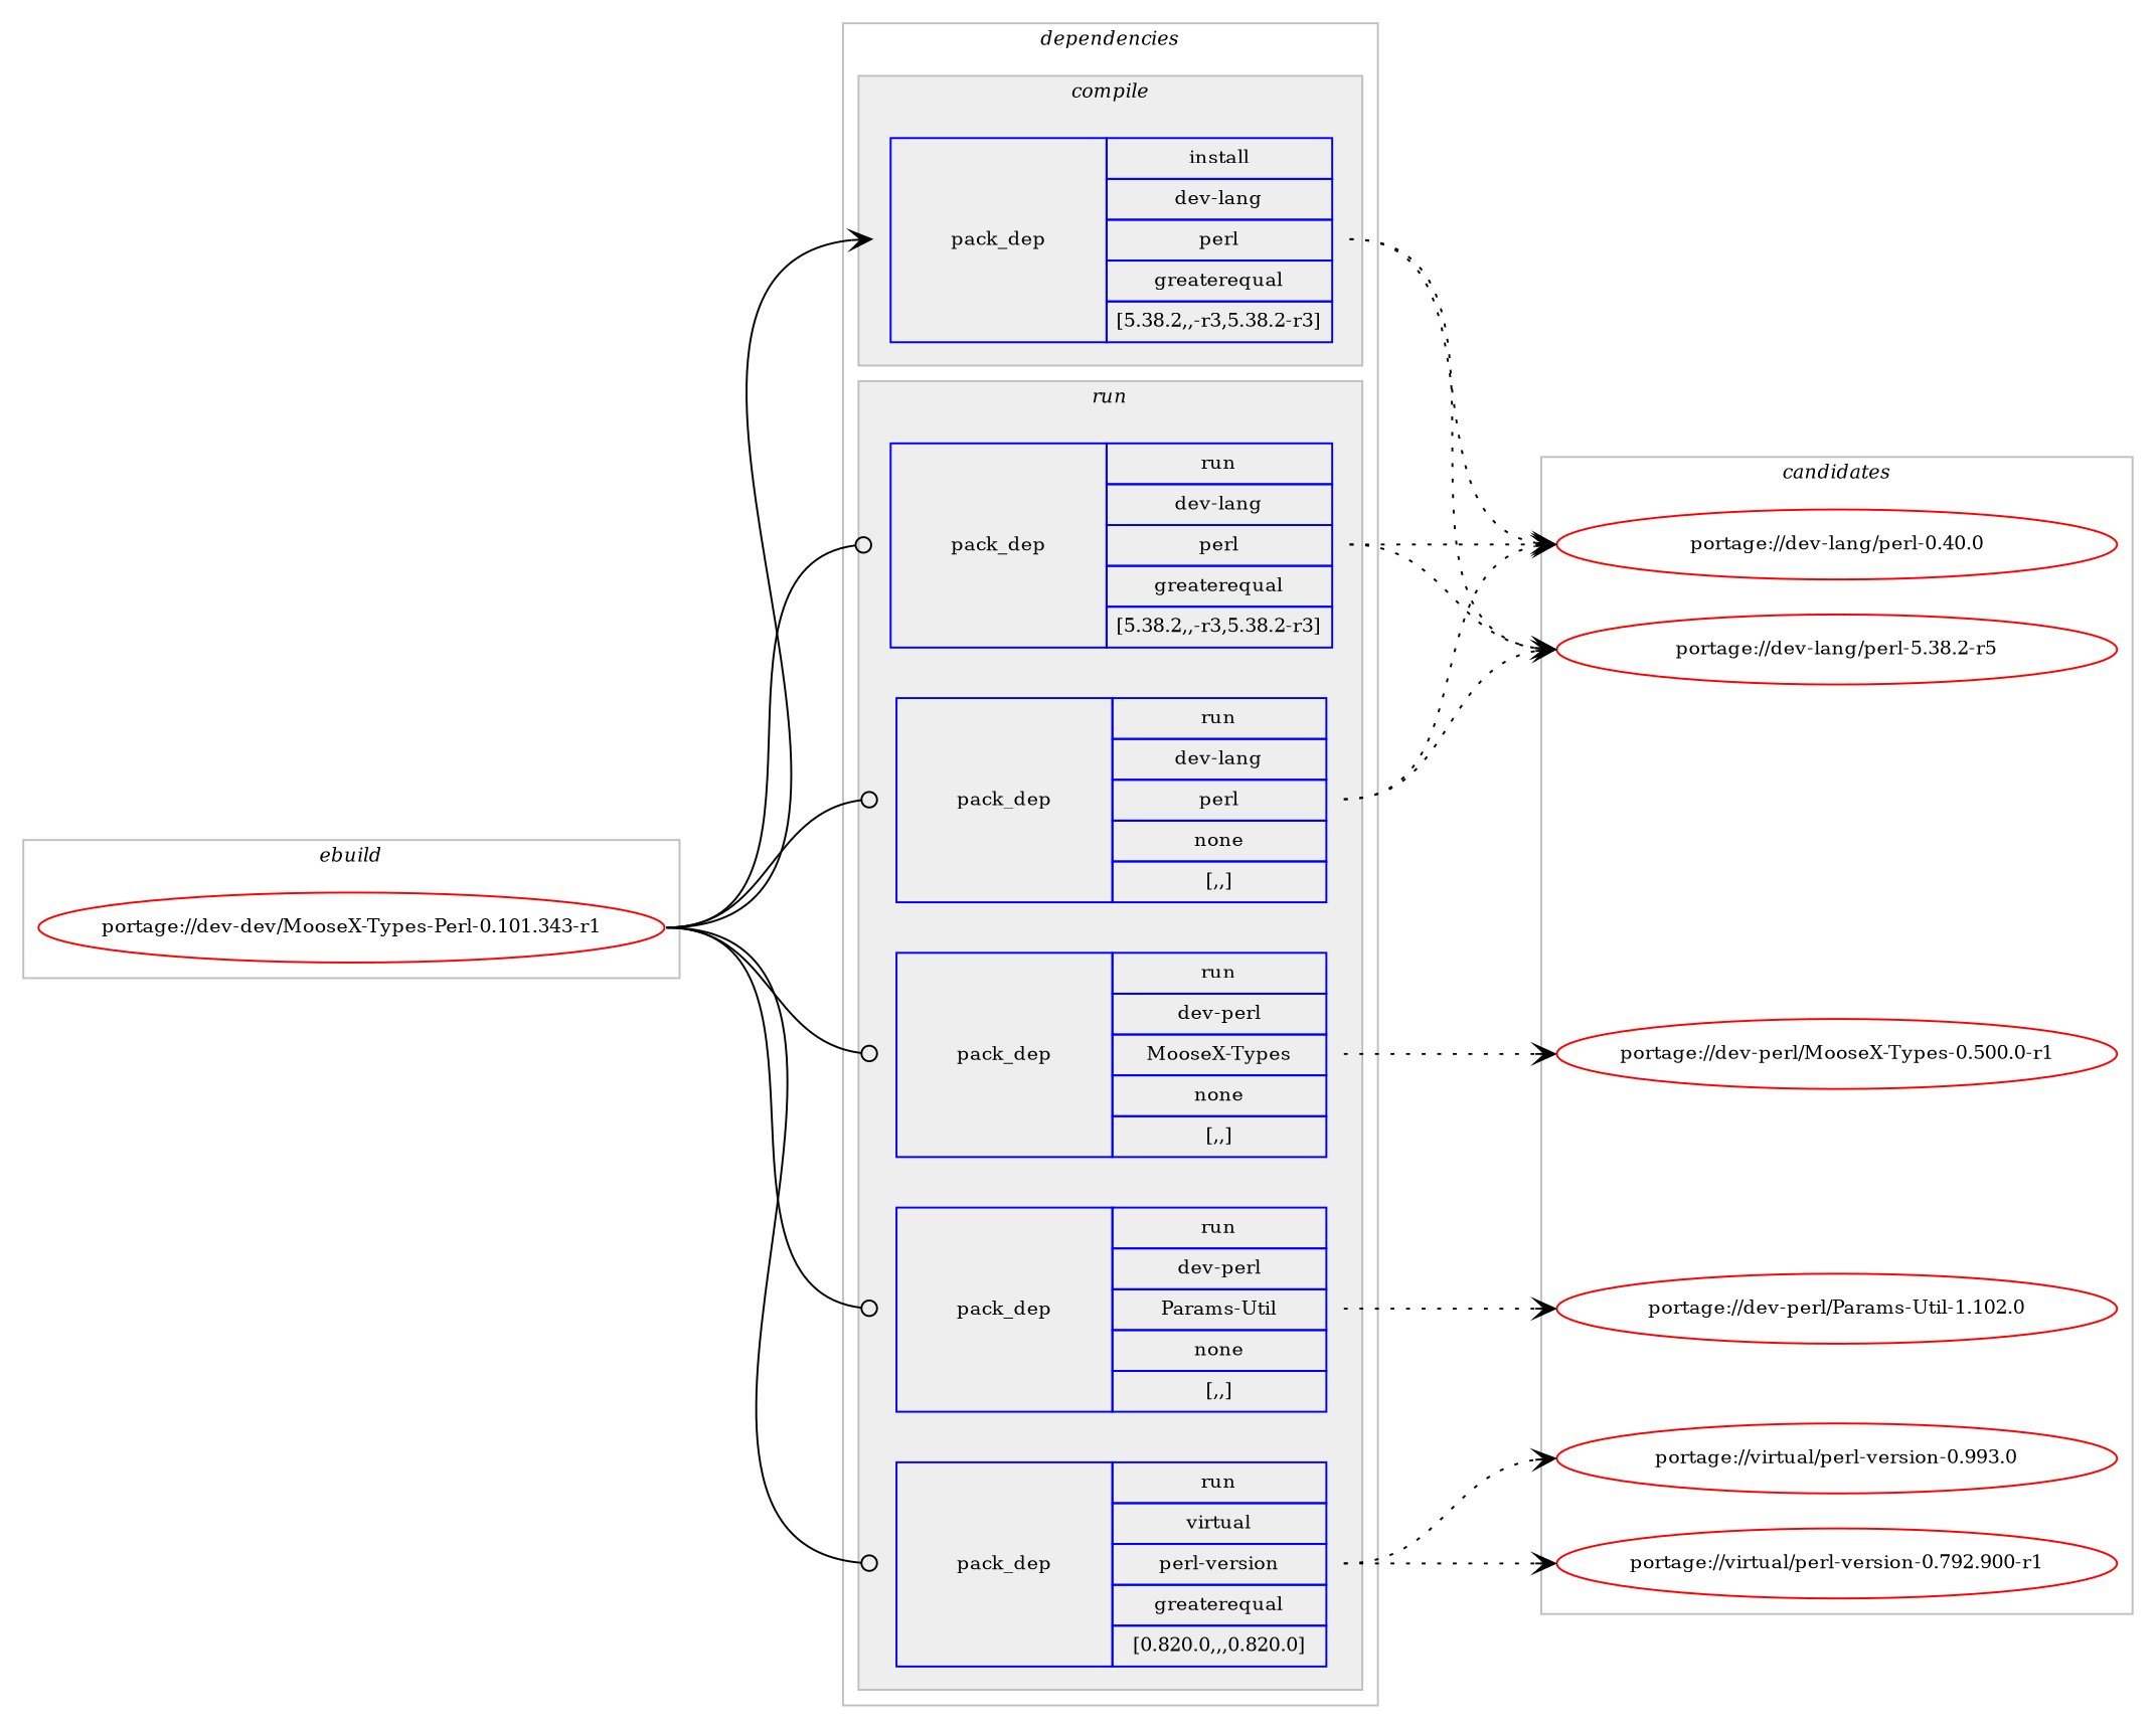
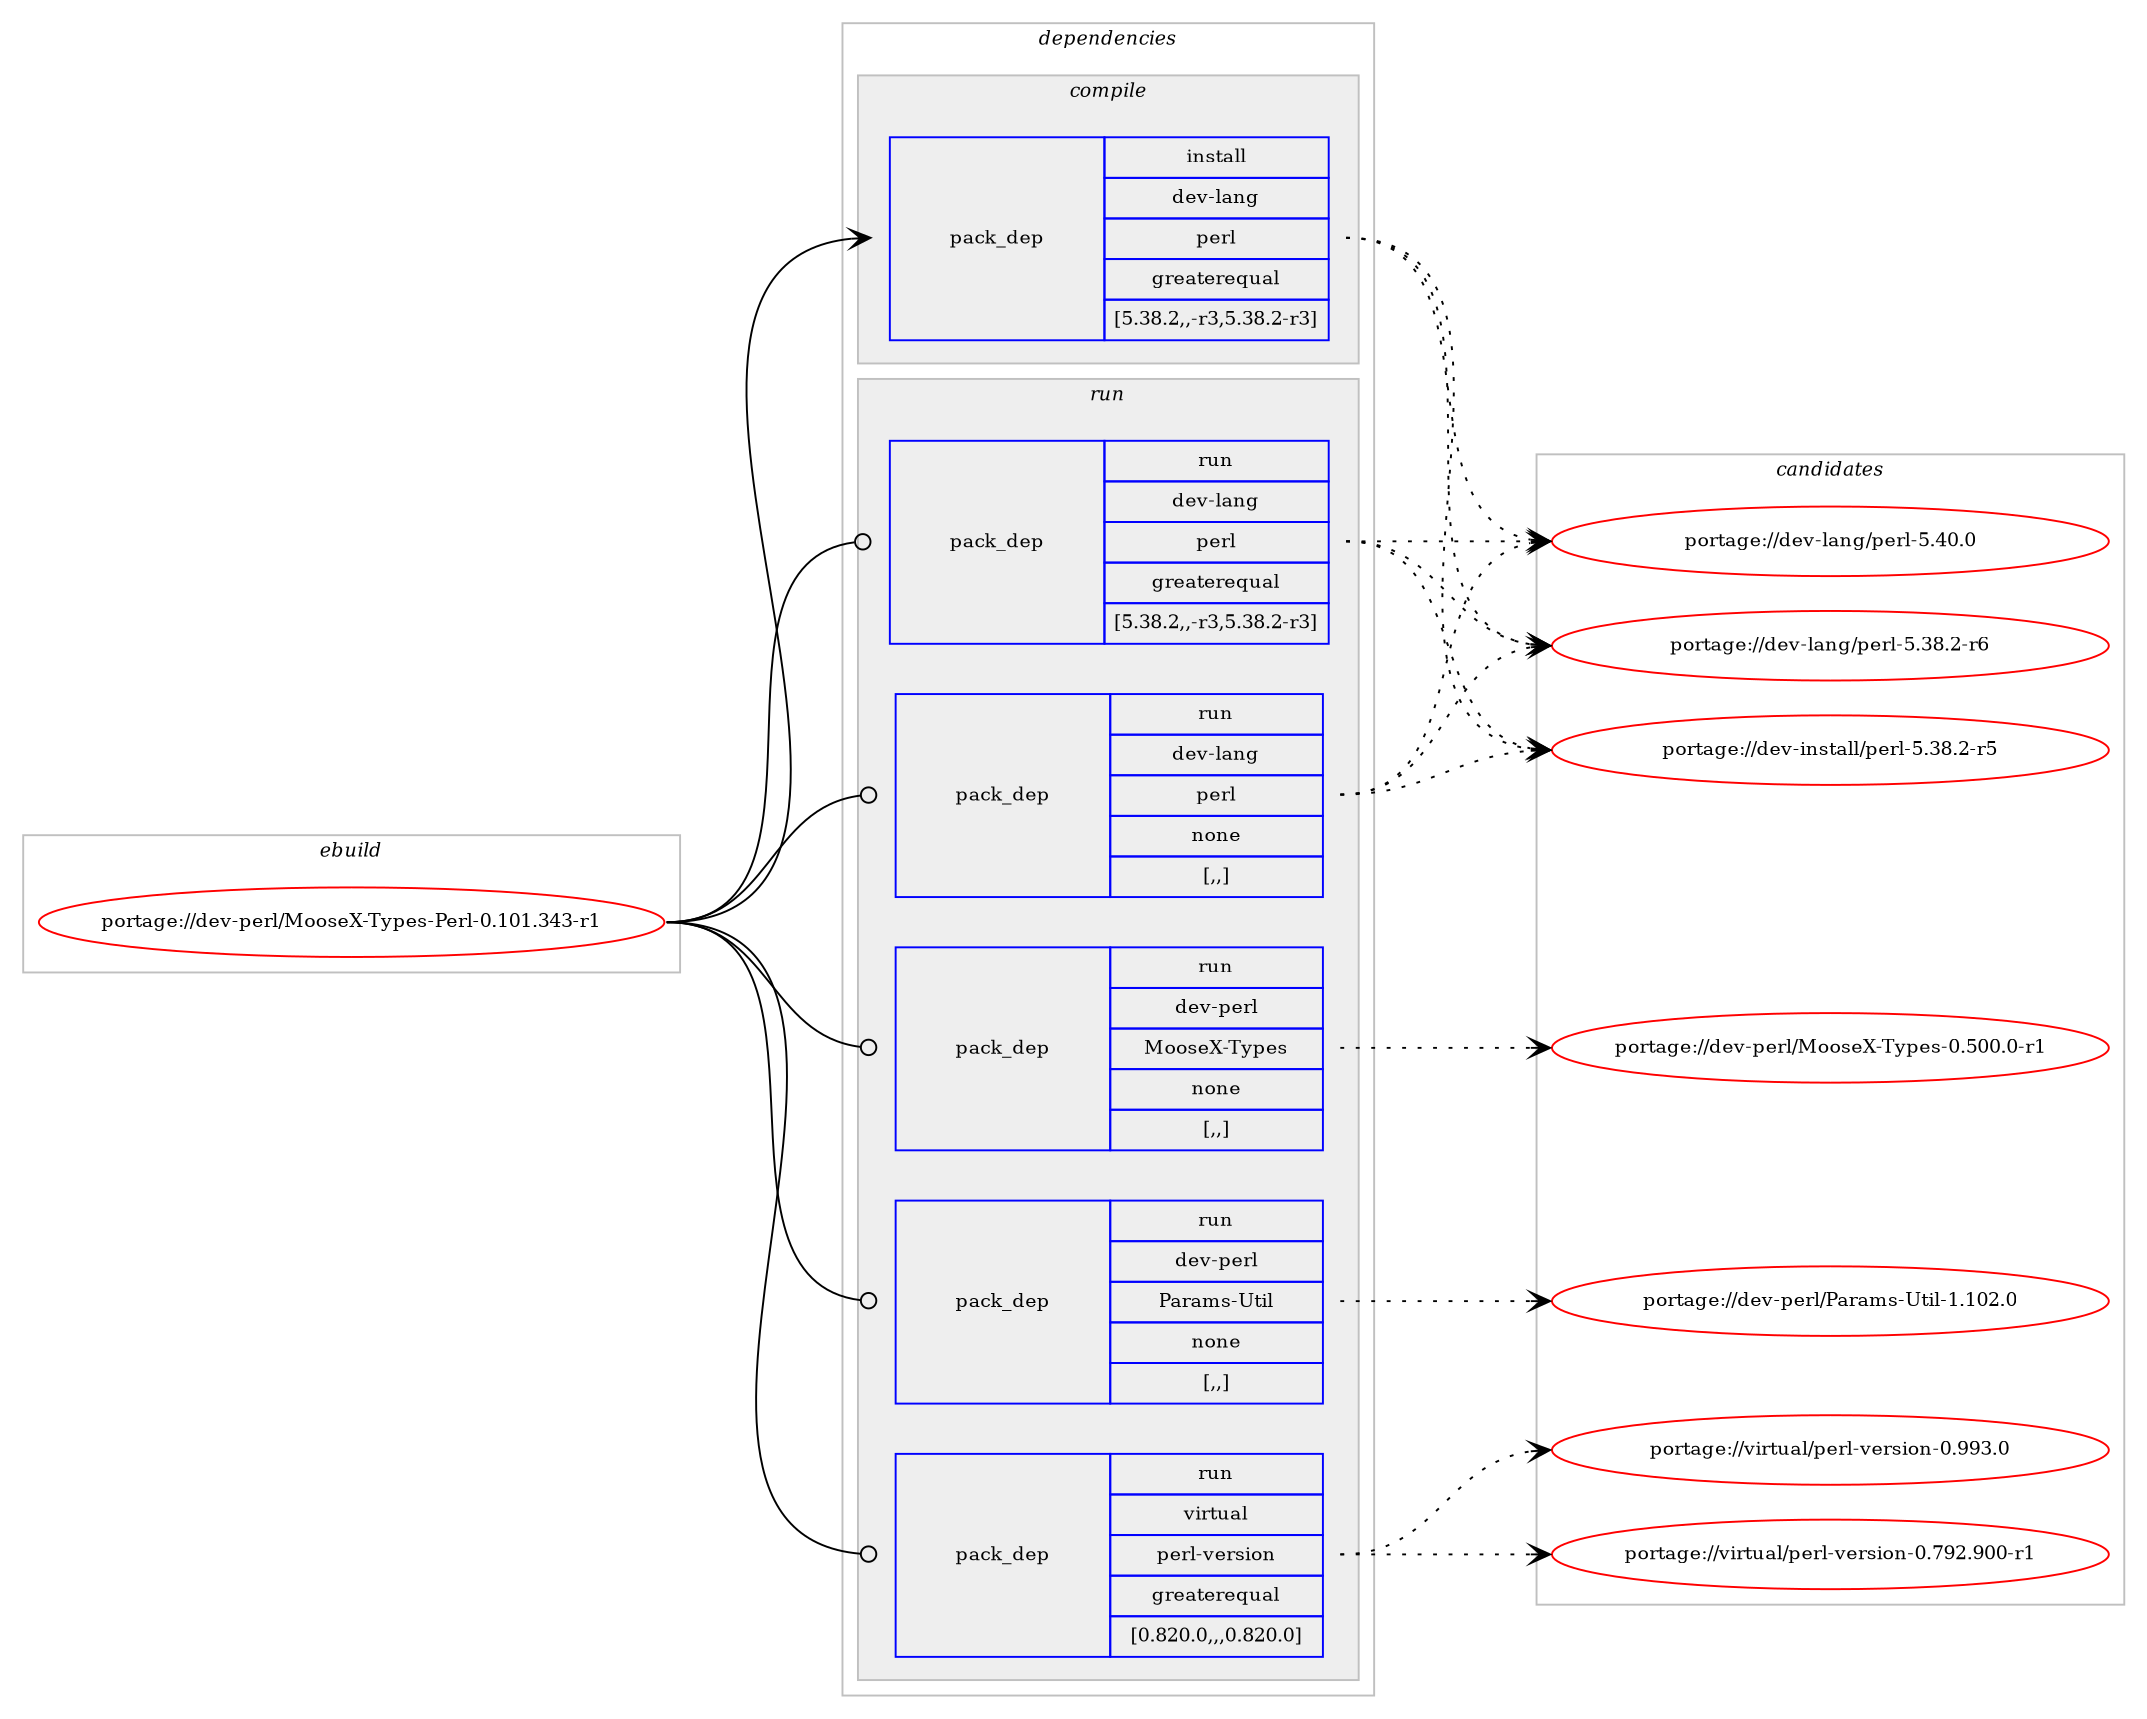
  digraph {
    compound=true
    concentrate=true
    fontname="DejaVu Serif"
    fontsize=10
    newrank=true
    rankdir=LR
    ranksep=1.5
    node [color=red fontname="DejaVu Serif" fontsize=10]
    edge [arrowhead=vee fontname="DejaVu Serif" headport=w style=dotted tailport=e weight=100]
-   n1 [label="portage://dev-dev/MooseX-Types-Perl-0.101.343-r1" width=4]
+   n1 [label="portage://dev-perl/MooseX-Types-Perl-0.101.343-r1" width=4]
    n2 [color=blue label=<<TABLE BORDER="0" CELLBORDER="1" CELLSPACING="0" CELLPADDING="4" WIDTH="220"><TR><TD ROWSPAN="6" CELLPADDING="30">pack_dep</TD></TR><TR><TD WIDTH="110">install</TD></TR><TR><TD>dev-lang</TD></TR><TR><TD>perl</TD></TR><TR><TD>greaterequal</TD></TR><TR><TD>[5.38.2,,-r3,5.38.2-r3]</TD></TR></TABLE>> shape=none]
    n3 [color=blue label=<<TABLE BORDER="0" CELLBORDER="1" CELLSPACING="0" CELLPADDING="4" WIDTH="220"><TR><TD ROWSPAN="6" CELLPADDING="30">pack_dep</TD></TR><TR><TD WIDTH="110">run</TD></TR><TR><TD>dev-lang</TD></TR><TR><TD>perl</TD></TR><TR><TD>greaterequal</TD></TR><TR><TD>[5.38.2,,-r3,5.38.2-r3]</TD></TR></TABLE>> shape=none]
    n4 [color=blue label=<<TABLE BORDER="0" CELLBORDER="1" CELLSPACING="0" CELLPADDING="4" WIDTH="220"><TR><TD ROWSPAN="6" CELLPADDING="30">pack_dep</TD></TR><TR><TD WIDTH="110">run</TD></TR><TR><TD>dev-lang</TD></TR><TR><TD>perl</TD></TR><TR><TD>none</TD></TR><TR><TD>[,,]</TD></TR></TABLE>> shape=none]
    n5 [color=blue label=<<TABLE BORDER="0" CELLBORDER="1" CELLSPACING="0" CELLPADDING="4" WIDTH="220"><TR><TD ROWSPAN="6" CELLPADDING="30">pack_dep</TD></TR><TR><TD WIDTH="110">run</TD></TR><TR><TD>dev-perl</TD></TR><TR><TD>MooseX-Types</TD></TR><TR><TD>none</TD></TR><TR><TD>[,,]</TD></TR></TABLE>> shape=none]
    n6 [color=blue label=<<TABLE BORDER="0" CELLBORDER="1" CELLSPACING="0" CELLPADDING="4" WIDTH="220"><TR><TD ROWSPAN="6" CELLPADDING="30">pack_dep</TD></TR><TR><TD WIDTH="110">run</TD></TR><TR><TD>dev-perl</TD></TR><TR><TD>Params-Util</TD></TR><TR><TD>none</TD></TR><TR><TD>[,,]</TD></TR></TABLE>> shape=none]
    n7 [color=blue label=<<TABLE BORDER="0" CELLBORDER="1" CELLSPACING="0" CELLPADDING="4" WIDTH="220"><TR><TD ROWSPAN="6" CELLPADDING="30">pack_dep</TD></TR><TR><TD WIDTH="110">run</TD></TR><TR><TD>virtual</TD></TR><TR><TD>perl-version</TD></TR><TR><TD>greaterequal</TD></TR><TR><TD>[0.820.0,,,0.820.0]</TD></TR></TABLE>> shape=none]
-   n8 [label="portage://dev-lang/perl-0.40.0" width=4]
-   n10 [label="portage://dev-lang/perl-5.38.2-r5" width=4]
+   n8 [label="portage://dev-lang/perl-5.40.0" width=4]
+   n9 [label="portage://dev-lang/perl-5.38.2-r6" width=4]
+   n10 [label="portage://dev-install/perl-5.38.2-r5" width=4]
    n11 [label="portage://dev-perl/MooseX-Types-0.500.0-r1" width=4]
    n12 [label="portage://dev-perl/Params-Util-1.102.0" width=4]
    n13 [label="portage://virtual/perl-version-0.993.0" width=4]
    n14 [label="portage://virtual/perl-version-0.792.900-r1" width=4]
    subgraph cluster_1 {
      color=gray
      label=<<i>ebuild</i>>
      n1
    }
    subgraph cluster_2 {
      color=gray
      label=<<i>dependencies</i>>
      subgraph cluster_3 {
        color=gray
        fillcolor="#eeeeee"
        label=<<i>compile</i>>
        style=filled
        subgraph sub_4 {
          color=gray
          fillcolor="#eeeeee"
          label=<<i>compile</i>>
          style=filled
          n2
        }
      }
      subgraph cluster_5 {
        color=gray
        fillcolor="#eeeeee"
        label=<<i>compile and run</i>>
        style=filled
      }
      subgraph cluster_6 {
        color=gray
        fillcolor="#eeeeee"
        label=<<i>run</i>>
        style=filled
        subgraph sub_7 {
          color=gray
          fillcolor="#eeeeee"
          label=<<i>run</i>>
          style=filled
          n3
        }
        subgraph sub_8 {
          color=gray
          fillcolor="#eeeeee"
          label=<<i>run</i>>
          style=filled
          n4
        }
        subgraph sub_9 {
          color=gray
          fillcolor="#eeeeee"
          label=<<i>run</i>>
          style=filled
          n5
        }
        subgraph sub_10 {
          color=gray
          fillcolor="#eeeeee"
          label=<<i>run</i>>
          style=filled
          n6
        }
        subgraph sub_11 {
          color=gray
          fillcolor="#eeeeee"
          label=<<i>run</i>>
          style=filled
          n7
        }
      }
    }
    subgraph cluster_12 {
      color=gray
      label=<<i>candidates</i>>
      rank=same
      subgraph sub_13 {
        color=black
        label=<<i>candidates</i>>
        nodesep=1
        rank=same
        n8
+       n9
        n10
      }
      subgraph sub_14 {
        color=black
        label=<<i>candidates</i>>
        nodesep=1
        rank=same
        n8
+       n9
        n10
      }
      subgraph sub_15 {
        color=black
        label=<<i>candidates</i>>
        nodesep=1
        rank=same
        n8
+       n9
        n10
      }
      subgraph sub_16 {
        color=black
        label=<<i>candidates</i>>
        nodesep=1
        rank=same
        n11
      }
      subgraph sub_17 {
        color=black
        label=<<i>candidates</i>>
        nodesep=1
        rank=same
        n12
      }
      subgraph sub_18 {
        color=black
        label=<<i>candidates</i>>
        nodesep=1
        rank=same
        n13
        n14
      }
    }
    n1 -> n2 [style=solid weight=20]
    n1 -> n3 [arrowhead=odot style=solid weight=20]
    n1 -> n4 [arrowhead=odot style=solid weight=20]
    n1 -> n5 [arrowhead=odot style=solid weight=20]
    n1 -> n6 [arrowhead=odot style=solid weight=20]
    n1 -> n7 [arrowhead=odot style=solid weight=20]
    n2 -> n8
+   n2 -> n9
    n2 -> n10
    n3 -> n8
+   n3 -> n9
    n3 -> n10
    n4 -> n8
+   n4 -> n9
    n4 -> n10
    n5 -> n11
    n6 -> n12
    n7 -> n13
    n7 -> n14
  }
